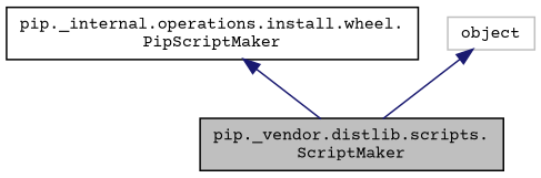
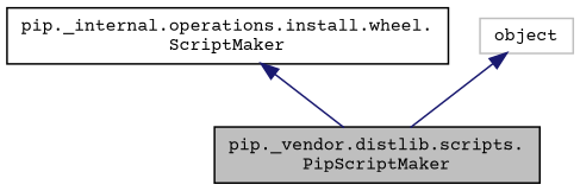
  digraph {
    fontname="Courier Prime"
    node [color=black fillcolor=white fontname="Courier Prime" fontsize=10 shape=record style=filled]
    edge [color=midnightblue dir=back fontname="Courier Prime" fontsize=10 labelfontname=Helvetica labelfontsize=10 style=solid]
-   n1 [fillcolor=grey75 fontcolor=black height=0.2 label="pip._vendor.distlib.scripts.\lScriptMaker" width=0.4]
-   n2 [height=0.2 label="pip._internal.operations.install.wheel.\lPipScriptMaker" width=0.4]
+   n1 [fillcolor=grey75 fontcolor=black height=0.2 label="pip._vendor.distlib.scripts.\lPipScriptMaker" width=0.4]
+   n2 [height=0.2 label="pip._internal.operations.install.wheel.\lScriptMaker" width=0.4]
    n3 [color=grey75 height=0.2 label=object width=0.4]
    n2 -> n1
    n3 -> n1
  }
